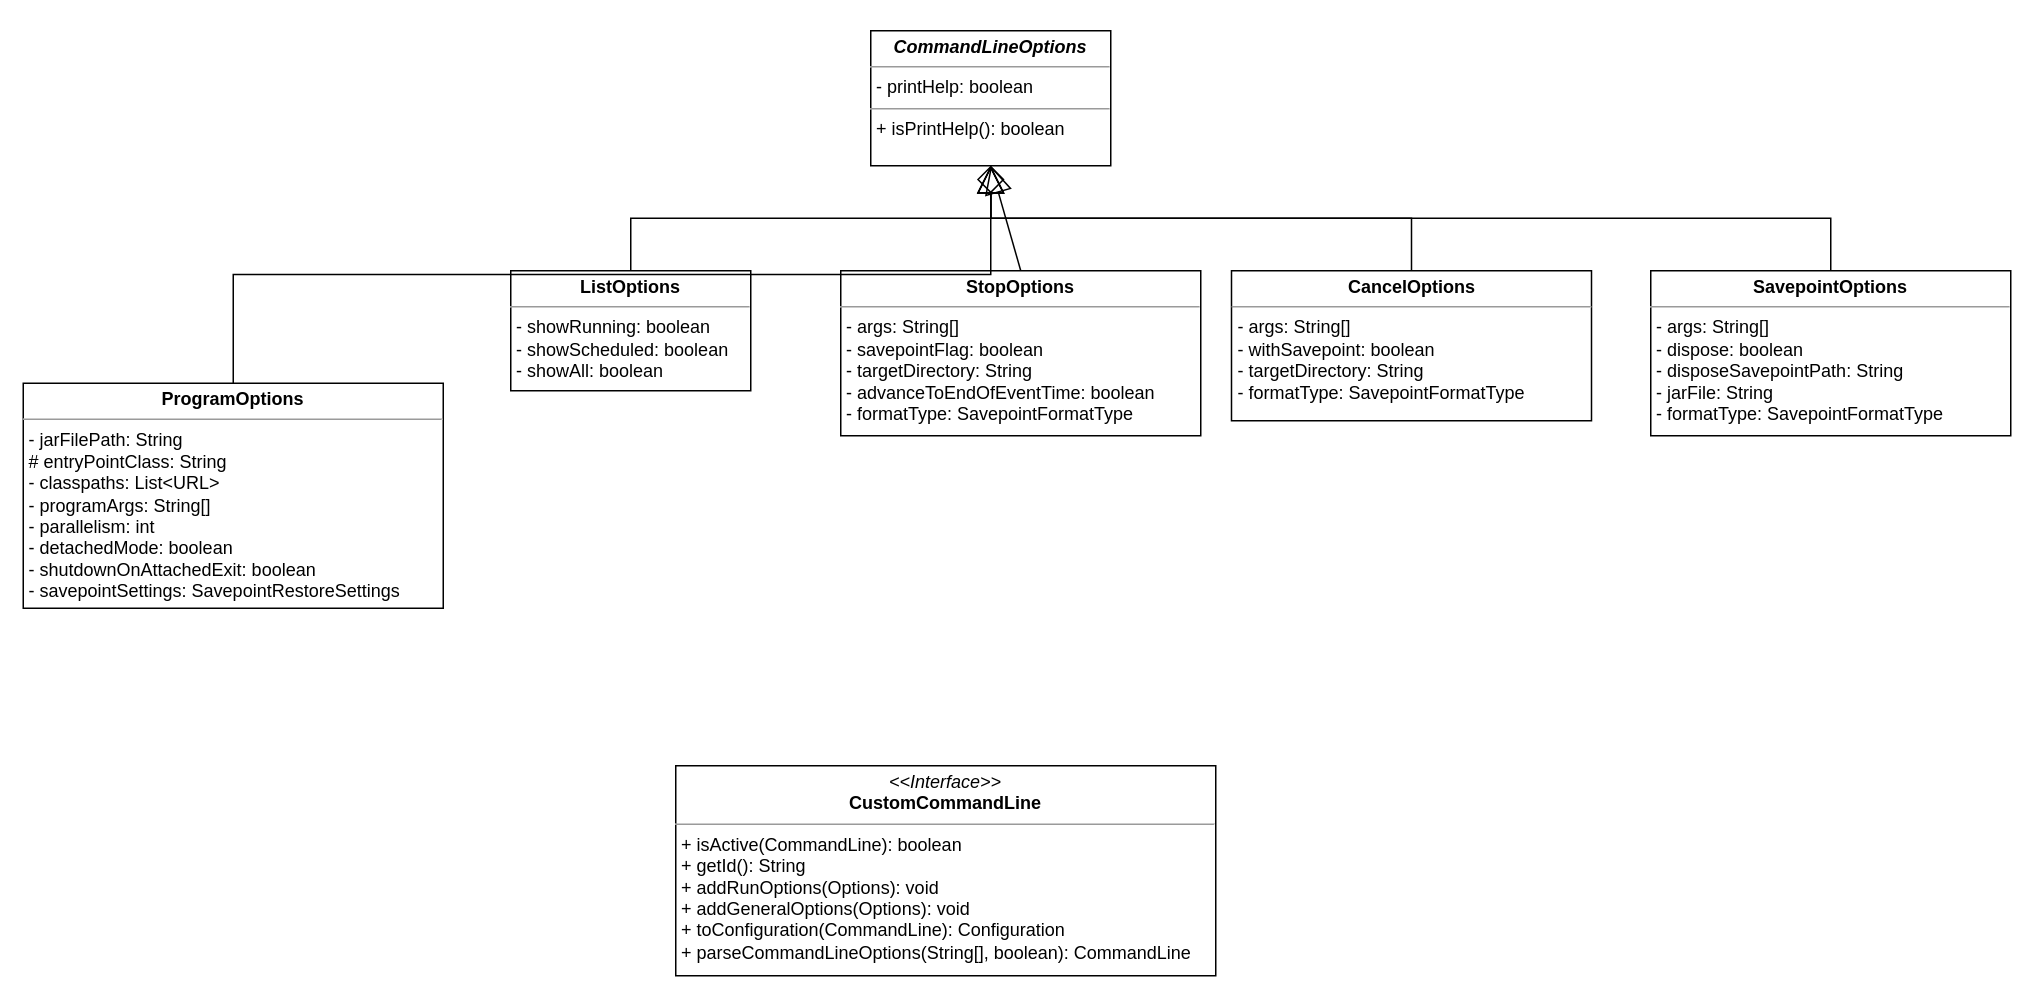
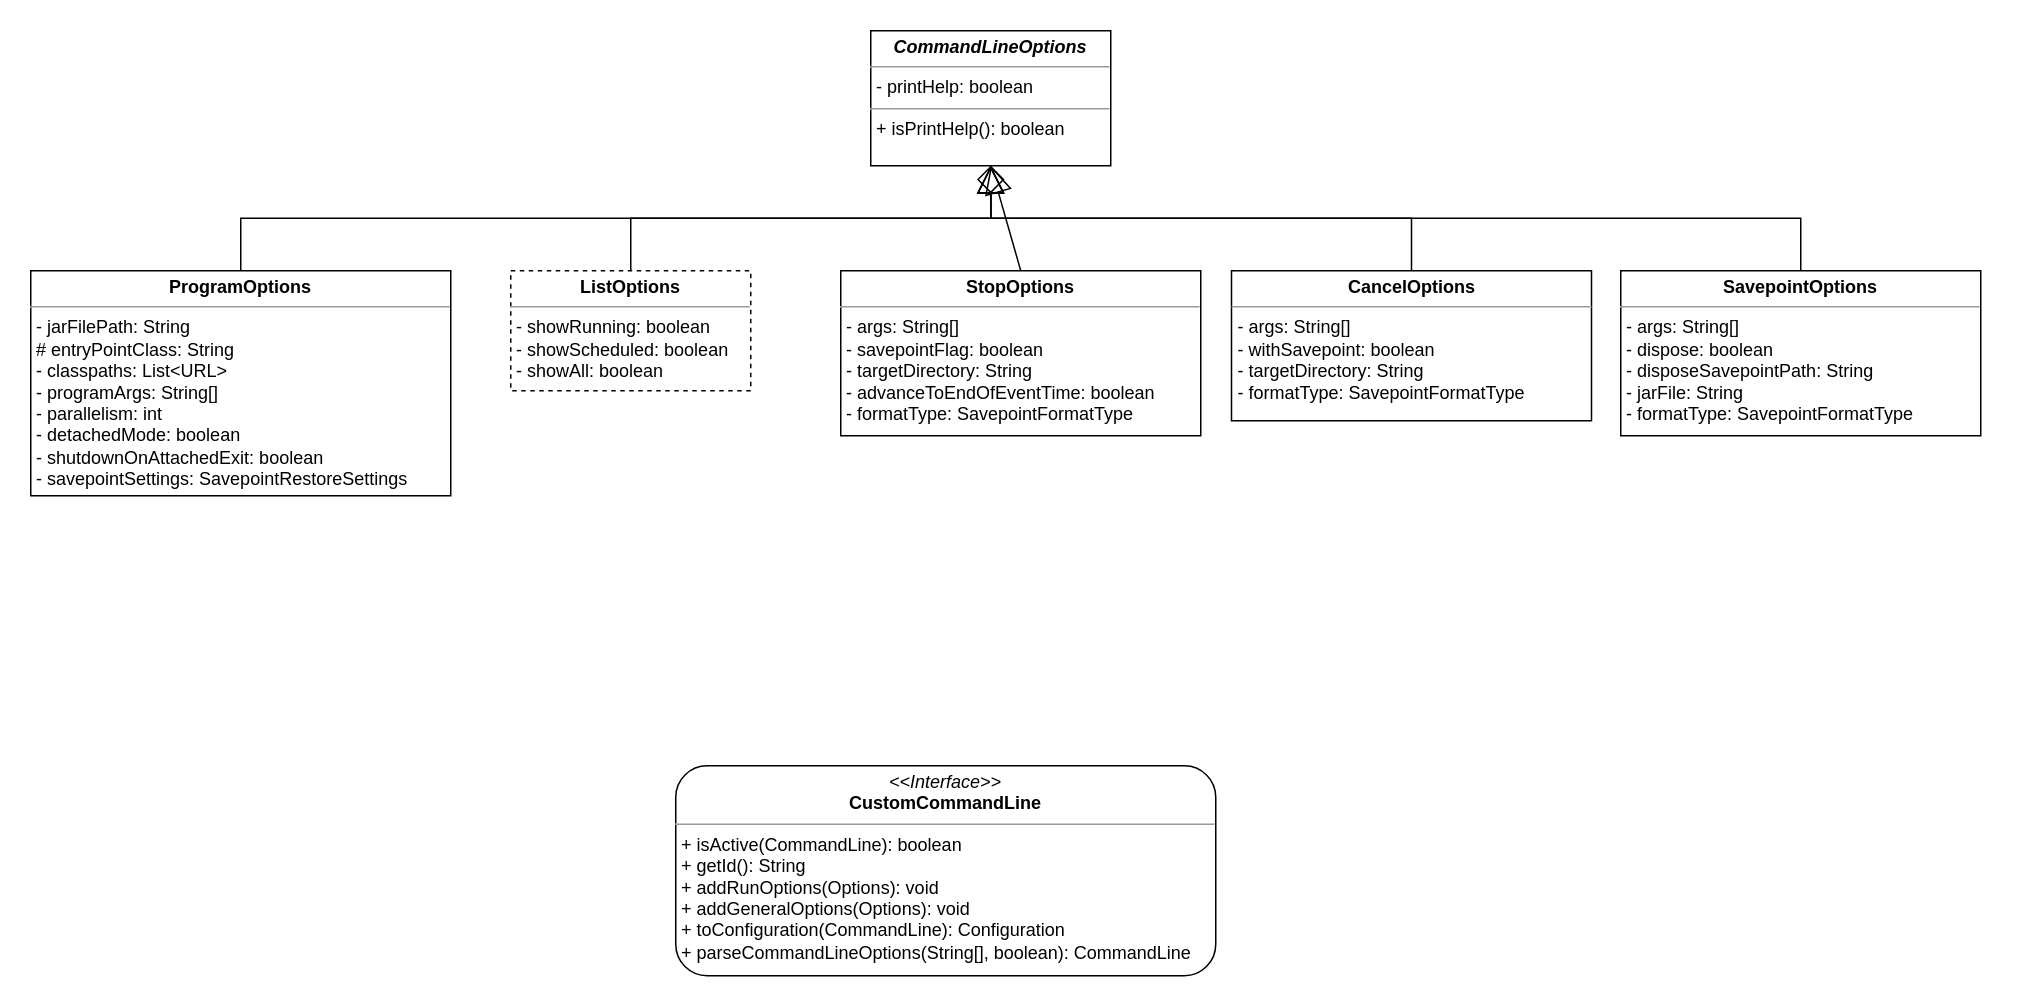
  <mxCell id="0" />
  <mxCell id="1" parent="0" />
  <mxCell id="2" value="&lt;p style=&quot;margin: 0px ; margin-top: 4px ; text-align: center&quot;&gt;&lt;b&gt;&lt;i&gt;CommandLineOptions&lt;/i&gt;&lt;/b&gt;&lt;br&gt;&lt;/p&gt;&lt;hr size=&quot;1&quot;&gt;&lt;p style=&quot;margin: 0px ; margin-left: 4px&quot;&gt;- printHelp: boolean&lt;/p&gt;&lt;hr size=&quot;1&quot;&gt;&lt;p style=&quot;margin: 0px ; margin-left: 4px&quot;&gt;+ isPrintHelp(): boolean&lt;/p&gt;" style="verticalAlign=top;align=left;overflow=fill;fontSize=12;fontFamily=Helvetica;html=1;" vertex="1" parent="1"><mxGeometry x="580" y="20" width="160" height="90" as="geometry" /></mxCell>
- <mxCell id="3" value="&lt;p style=&quot;margin: 0px ; margin-top: 4px ; text-align: center&quot;&gt;&lt;b&gt;ProgramOptions&lt;/b&gt;&lt;br&gt;&lt;/p&gt;&lt;hr size=&quot;1&quot;&gt;&lt;p style=&quot;margin: 0px ; margin-left: 4px&quot;&gt;- jarFilePath: String&lt;/p&gt;&lt;p style=&quot;margin: 0px ; margin-left: 4px&quot;&gt;# entryPointClass: String&lt;/p&gt;&lt;p style=&quot;margin: 0px ; margin-left: 4px&quot;&gt;- classpaths: List&amp;lt;URL&amp;gt;&lt;/p&gt;&lt;p style=&quot;margin: 0px ; margin-left: 4px&quot;&gt;- programArgs: String[]&lt;/p&gt;&lt;p style=&quot;margin: 0px ; margin-left: 4px&quot;&gt;- parallelism: int&lt;/p&gt;&lt;p style=&quot;margin: 0px ; margin-left: 4px&quot;&gt;- detachedMode: boolean&lt;/p&gt;&lt;p style=&quot;margin: 0px ; margin-left: 4px&quot;&gt;- shutdownOnAttachedExit: boolean&lt;/p&gt;&lt;p style=&quot;margin: 0px ; margin-left: 4px&quot;&gt;- savepointSettings: SavepointRestoreSettings&lt;/p&gt;" style="verticalAlign=top;align=left;overflow=fill;fontSize=12;fontFamily=Helvetica;html=1;" vertex="1" parent="1"><mxGeometry x="15" y="255" width="280" height="150" as="geometry" /></mxCell>
- <mxCell id="4" value="&lt;p style=&quot;margin: 0px ; margin-top: 4px ; text-align: center&quot;&gt;&lt;b&gt;ListOptions&lt;/b&gt;&lt;br&gt;&lt;/p&gt;&lt;hr size=&quot;1&quot;&gt;&lt;p style=&quot;margin: 0px ; margin-left: 4px&quot;&gt;- showRunning: boolean&lt;/p&gt;&lt;p style=&quot;margin: 0px ; margin-left: 4px&quot;&gt;- showScheduled: boolean&lt;/p&gt;&lt;p style=&quot;margin: 0px ; margin-left: 4px&quot;&gt;- showAll: boolean&lt;/p&gt;" style="verticalAlign=top;align=left;overflow=fill;fontSize=12;fontFamily=Helvetica;html=1;" vertex="1" parent="1"><mxGeometry x="340" y="180" width="160" height="80" as="geometry" /></mxCell>
+ <mxCell id="3" value="&lt;p style=&quot;margin: 0px ; margin-top: 4px ; text-align: center&quot;&gt;&lt;b&gt;ProgramOptions&lt;/b&gt;&lt;br&gt;&lt;/p&gt;&lt;hr size=&quot;1&quot;&gt;&lt;p style=&quot;margin: 0px ; margin-left: 4px&quot;&gt;- jarFilePath: String&lt;/p&gt;&lt;p style=&quot;margin: 0px ; margin-left: 4px&quot;&gt;# entryPointClass: String&lt;/p&gt;&lt;p style=&quot;margin: 0px ; margin-left: 4px&quot;&gt;- classpaths: List&amp;lt;URL&amp;gt;&lt;/p&gt;&lt;p style=&quot;margin: 0px ; margin-left: 4px&quot;&gt;- programArgs: String[]&lt;/p&gt;&lt;p style=&quot;margin: 0px ; margin-left: 4px&quot;&gt;- parallelism: int&lt;/p&gt;&lt;p style=&quot;margin: 0px ; margin-left: 4px&quot;&gt;- detachedMode: boolean&lt;/p&gt;&lt;p style=&quot;margin: 0px ; margin-left: 4px&quot;&gt;- shutdownOnAttachedExit: boolean&lt;/p&gt;&lt;p style=&quot;margin: 0px ; margin-left: 4px&quot;&gt;- savepointSettings: SavepointRestoreSettings&lt;/p&gt;" style="verticalAlign=top;align=left;overflow=fill;fontSize=12;fontFamily=Helvetica;html=1;" vertex="1" parent="1"><mxGeometry x="20" y="180" width="280" height="150" as="geometry" /></mxCell>
+ <mxCell id="4" value="&lt;p style=&quot;margin: 0px ; margin-top: 4px ; text-align: center&quot;&gt;&lt;b&gt;ListOptions&lt;/b&gt;&lt;br&gt;&lt;/p&gt;&lt;hr size=&quot;1&quot;&gt;&lt;p style=&quot;margin: 0px ; margin-left: 4px&quot;&gt;- showRunning: boolean&lt;/p&gt;&lt;p style=&quot;margin: 0px ; margin-left: 4px&quot;&gt;- showScheduled: boolean&lt;/p&gt;&lt;p style=&quot;margin: 0px ; margin-left: 4px&quot;&gt;- showAll: boolean&lt;/p&gt;" style="verticalAlign=top;align=left;overflow=fill;fontSize=12;fontFamily=Helvetica;html=1;dashed=1;" vertex="1" parent="1"><mxGeometry x="340" y="180" width="160" height="80" as="geometry" /></mxCell>
  <mxCell id="5" value="&lt;p style=&quot;margin: 0px ; margin-top: 4px ; text-align: center&quot;&gt;&lt;b&gt;StopOptions&lt;/b&gt;&lt;br&gt;&lt;/p&gt;&lt;hr size=&quot;1&quot;&gt;&lt;p style=&quot;margin: 0px ; margin-left: 4px&quot;&gt;- args: String[]&lt;/p&gt;&lt;p style=&quot;margin: 0px ; margin-left: 4px&quot;&gt;- savepointFlag: boolean&lt;/p&gt;&lt;p style=&quot;margin: 0px ; margin-left: 4px&quot;&gt;- targetDirectory: String&lt;/p&gt;&lt;p style=&quot;margin: 0px ; margin-left: 4px&quot;&gt;- advanceToEndOfEventTime: boolean&lt;/p&gt;&lt;p style=&quot;margin: 0px ; margin-left: 4px&quot;&gt;- formatType: SavepointFormatType&lt;/p&gt;" style="verticalAlign=top;align=left;overflow=fill;fontSize=12;fontFamily=Helvetica;html=1;" vertex="1" parent="1"><mxGeometry x="560" y="180" width="240" height="110" as="geometry" /></mxCell>
  <mxCell id="6" value="&lt;p style=&quot;margin: 0px ; margin-top: 4px ; text-align: center&quot;&gt;&lt;b&gt;CancelOptions&lt;/b&gt;&lt;br&gt;&lt;/p&gt;&lt;hr size=&quot;1&quot;&gt;&lt;p style=&quot;margin: 0px ; margin-left: 4px&quot;&gt;- args: String[]&lt;/p&gt;&lt;p style=&quot;margin: 0px ; margin-left: 4px&quot;&gt;- withSavepoint: boolean&lt;/p&gt;&lt;p style=&quot;margin: 0px ; margin-left: 4px&quot;&gt;- targetDirectory: String&lt;/p&gt;&lt;p style=&quot;margin: 0px ; margin-left: 4px&quot;&gt;- formatType: SavepointFormatType&lt;/p&gt;" style="verticalAlign=top;align=left;overflow=fill;fontSize=12;fontFamily=Helvetica;html=1;" vertex="1" parent="1"><mxGeometry x="820.5" y="180" width="240" height="100" as="geometry" /></mxCell>
- <mxCell id="7" value="&lt;p style=&quot;margin: 0px ; margin-top: 4px ; text-align: center&quot;&gt;&lt;b&gt;SavepointOptions&lt;/b&gt;&lt;br&gt;&lt;/p&gt;&lt;hr size=&quot;1&quot;&gt;&lt;p style=&quot;margin: 0px ; margin-left: 4px&quot;&gt;- args: String[]&lt;/p&gt;&lt;p style=&quot;margin: 0px ; margin-left: 4px&quot;&gt;- dispose: boolean&lt;/p&gt;&lt;p style=&quot;margin: 0px ; margin-left: 4px&quot;&gt;- disposeSavepointPath: String&lt;/p&gt;&lt;p style=&quot;margin: 0px ; margin-left: 4px&quot;&gt;- jarFile: String&lt;/p&gt;&lt;p style=&quot;margin: 0px ; margin-left: 4px&quot;&gt;- formatType: SavepointFormatType&lt;/p&gt;" style="verticalAlign=top;align=left;overflow=fill;fontSize=12;fontFamily=Helvetica;html=1;" vertex="1" parent="1"><mxGeometry x="1100" y="180" width="240" height="110" as="geometry" /></mxCell>
- <mxCell id="8" value="&lt;p style=&quot;margin: 0px ; margin-top: 4px ; text-align: center&quot;&gt;&lt;i&gt;&amp;lt;&amp;lt;Interface&amp;gt;&amp;gt;&lt;/i&gt;&lt;br&gt;&lt;b&gt;CustomCommandLine&lt;/b&gt;&lt;/p&gt;&lt;hr size=&quot;1&quot;&gt;&lt;p style=&quot;margin: 0px ; margin-left: 4px&quot;&gt;+ isActive(CommandLine): boolean&lt;/p&gt;&lt;p style=&quot;margin: 0px ; margin-left: 4px&quot;&gt;+ getId(): String&lt;/p&gt;&lt;p style=&quot;margin: 0px ; margin-left: 4px&quot;&gt;+ addRunOptions(Options): void&lt;/p&gt;&lt;p style=&quot;margin: 0px ; margin-left: 4px&quot;&gt;+ addGeneralOptions(Options): void&lt;/p&gt;&lt;p style=&quot;margin: 0px ; margin-left: 4px&quot;&gt;+ toConfiguration(CommandLine): Configuration&lt;/p&gt;&lt;p style=&quot;margin: 0px ; margin-left: 4px&quot;&gt;+ parseCommandLineOptions(String[], boolean): CommandLine&lt;/p&gt;" style="verticalAlign=top;align=left;overflow=fill;fontSize=12;fontFamily=Helvetica;html=1;" vertex="1" parent="1"><mxGeometry x="450" y="510" width="360" height="140" as="geometry" /></mxCell>
+ <mxCell id="7" value="&lt;p style=&quot;margin: 0px ; margin-top: 4px ; text-align: center&quot;&gt;&lt;b&gt;SavepointOptions&lt;/b&gt;&lt;br&gt;&lt;/p&gt;&lt;hr size=&quot;1&quot;&gt;&lt;p style=&quot;margin: 0px ; margin-left: 4px&quot;&gt;- args: String[]&lt;/p&gt;&lt;p style=&quot;margin: 0px ; margin-left: 4px&quot;&gt;- dispose: boolean&lt;/p&gt;&lt;p style=&quot;margin: 0px ; margin-left: 4px&quot;&gt;- disposeSavepointPath: String&lt;/p&gt;&lt;p style=&quot;margin: 0px ; margin-left: 4px&quot;&gt;- jarFile: String&lt;/p&gt;&lt;p style=&quot;margin: 0px ; margin-left: 4px&quot;&gt;- formatType: SavepointFormatType&lt;/p&gt;" style="verticalAlign=top;align=left;overflow=fill;fontSize=12;fontFamily=Helvetica;html=1;" vertex="1" parent="1"><mxGeometry x="1080" y="180" width="240" height="110" as="geometry" /></mxCell>
+ <mxCell id="8" value="&lt;p style=&quot;margin: 0px ; margin-top: 4px ; text-align: center&quot;&gt;&lt;i&gt;&amp;lt;&amp;lt;Interface&amp;gt;&amp;gt;&lt;/i&gt;&lt;br&gt;&lt;b&gt;CustomCommandLine&lt;/b&gt;&lt;/p&gt;&lt;hr size=&quot;1&quot;&gt;&lt;p style=&quot;margin: 0px ; margin-left: 4px&quot;&gt;+ isActive(CommandLine): boolean&lt;/p&gt;&lt;p style=&quot;margin: 0px ; margin-left: 4px&quot;&gt;+ getId(): String&lt;/p&gt;&lt;p style=&quot;margin: 0px ; margin-left: 4px&quot;&gt;+ addRunOptions(Options): void&lt;/p&gt;&lt;p style=&quot;margin: 0px ; margin-left: 4px&quot;&gt;+ addGeneralOptions(Options): void&lt;/p&gt;&lt;p style=&quot;margin: 0px ; margin-left: 4px&quot;&gt;+ toConfiguration(CommandLine): Configuration&lt;/p&gt;&lt;p style=&quot;margin: 0px ; margin-left: 4px&quot;&gt;+ parseCommandLineOptions(String[], boolean): CommandLine&lt;/p&gt;" style="verticalAlign=top;align=left;overflow=fill;fontSize=12;fontFamily=Helvetica;html=1;rounded=1;" vertex="1" parent="1"><mxGeometry x="450" y="510" width="360" height="140" as="geometry" /></mxCell>
  <mxCell id="9" value="" style="endArrow=diamond;endSize=16;endFill=0;html=1;rounded=0;entryX=0.5;entryY=1;entryDx=0;entryDy=0;exitX=0.5;exitY=0;exitDx=0;exitDy=0;edgeStyle=orthogonalEdgeStyle;" edge="1" parent="1" source="7" target="2"><mxGeometry width="160" relative="1" as="geometry"><mxPoint x="720" y="380" as="sourcePoint" /><mxPoint x="800" y="100" as="targetPoint" /></mxGeometry></mxCell>
  <mxCell id="10" value="" style="endArrow=block;endSize=16;endFill=0;html=1;rounded=0;entryX=0.5;entryY=1;entryDx=0;entryDy=0;exitX=0.5;exitY=0;exitDx=0;exitDy=0;edgeStyle=orthogonalEdgeStyle;" edge="1" parent="1" source="6" target="2"><mxGeometry width="160" relative="1" as="geometry"><mxPoint x="590" y="370" as="sourcePoint" /><mxPoint x="750" y="370" as="targetPoint" /></mxGeometry></mxCell>
  <mxCell id="11" value="" style="endArrow=block;endSize=16;endFill=0;html=1;rounded=0;entryX=0.5;entryY=1;entryDx=0;entryDy=0;exitX=0.5;exitY=0;exitDx=0;exitDy=0;" edge="1" parent="1" source="5" target="2"><mxGeometry width="160" relative="1" as="geometry"><mxPoint x="440" y="400" as="sourcePoint" /><mxPoint x="600" y="400" as="targetPoint" /></mxGeometry></mxCell>
  <mxCell id="12" value="" style="endArrow=block;endSize=16;endFill=0;html=1;rounded=0;exitX=0.5;exitY=0;exitDx=0;exitDy=0;entryX=0.5;entryY=1;entryDx=0;entryDy=0;edgeStyle=orthogonalEdgeStyle;" edge="1" parent="1" source="4" target="2"><mxGeometry width="160" relative="1" as="geometry"><mxPoint x="470" y="400" as="sourcePoint" /><mxPoint x="620" y="130" as="targetPoint" /></mxGeometry></mxCell>
  <mxCell id="13" value="" style="endArrow=block;endSize=16;endFill=0;html=1;rounded=0;entryX=0.5;entryY=1;entryDx=0;entryDy=0;exitX=0.5;exitY=0;exitDx=0;exitDy=0;edgeStyle=orthogonalEdgeStyle;" edge="1" parent="1" source="3" target="2"><mxGeometry width="160" relative="1" as="geometry"><mxPoint x="450" y="390" as="sourcePoint" /><mxPoint x="610" y="390" as="targetPoint" /></mxGeometry></mxCell>
